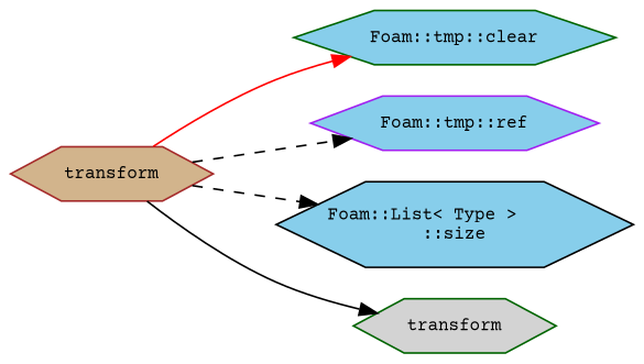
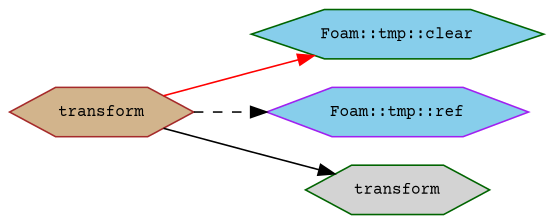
  digraph {
    rankdir=LR
    fontname="Courier Prime"
    node [color=darkgreen fillcolor=skyblue fontname="Courier Prime" fontsize=10 shape=hexagon style=filled]
    edge [color=black fontname="Courier Prime" fontsize=10 labelfontname=Helvetica labelfontsize=10 style=solid]
    n1 [color=brown fillcolor=tan fontcolor=black height=0.2 label=transform width=0.4]
    n2 [height=0.2 label="Foam::tmp::clear" width=0.4]
    n3 [color=purple height=0.2 label="Foam::tmp::ref" width=0.4]
-   n4 [color=black height=0.2 label="Foam::List\< Type \>\l::size" width=0.4]
    n5 [height=0.2 label=transform width=0.4 fillcolor=lightgrey]
    n1 -> n2 [color=red]
    n1 -> n3 [style=dashed]
-   n1 -> n4 [style=dashed]
    n1 -> n5
  }
